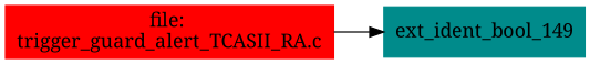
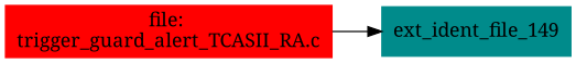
  digraph {
    rankdir=LR
    fontname="Noto Serif"
    node [shape=box style=filled fontname="Noto Serif"]
    n1 [color=red label="file: \ntrigger_guard_alert_TCASII_RA.c"]
-   n2 [color=cyan4 label=ext_ident_bool_149]
+   n2 [color=cyan4 label=ext_ident_file_149]
    n1 -> n2 [fontname="Noto Serif"]
  }
